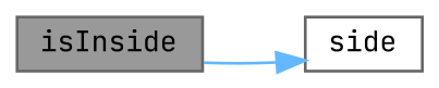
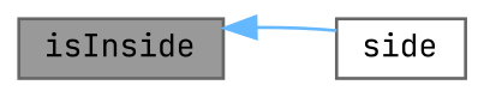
  digraph {
    rankdir=LR
    fontname="JetBrains Mono"
    node [fontname="JetBrains Mono" fontsize=10 shape=box style=filled]
    n1 [color=gray40 fillcolor=grey60 fontcolor=black height=0.2 label=isInside width=0.4]
    n2 [color=grey40 fillcolor=white height=0.2 label=side width=0.4]
-   n1 -> n2 [color=steelblue1 fontname="JetBrains Mono" fontsize=10 labelfontname=Helvetica labelfontsize=10 style=solid]
+   n2 -> n1 [color=steelblue1 fontname="JetBrains Mono" fontsize=10 labelfontname=Helvetica labelfontsize=10 style=solid]
  }
